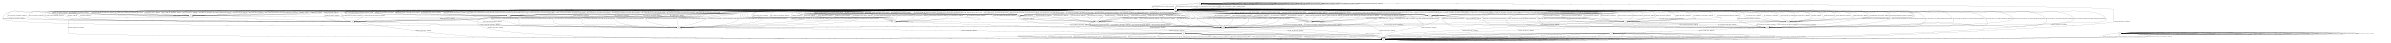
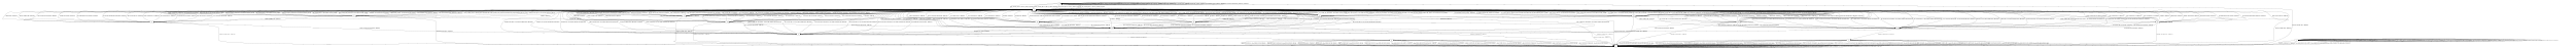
  digraph {
    fontname="Noto Serif"
    node [fontname="Noto Serif"]
    edge [fontname="Noto Serif"]
    n1 [label=s0]
    n2 [label=s1]
    n3 [label=s2]
    n4 [label=s3]
    n5 [label=s4]
    n6 [label=s9]
    n7 [label=s12]
    n8 [label=s8]
    n9 [label=s17]
    n10 [label=s5]
    n11 [label=s10]
    n12 [label=s11]
    n13 [label=s13]
    n14 [label=s18]
    n15 [label=s16]
    n16 [label=s6]
    n17 [label=s14]
    n18 [label=s25]
    n19 [label=s7]
    n1 -> n1 [label="ECDH_CLIENT_KEY_EXCHANGE / TIMEOUT"]
    n1 -> n1 [label="DH_CLIENT_KEY_EXCHANGE / TIMEOUT"]
    n1 -> n1 [label="PSK_CLIENT_KEY_EXCHANGE / TIMEOUT"]
    n1 -> n1 [label="RSA_CLIENT_KEY_EXCHANGE / TIMEOUT"]
    n1 -> n1 [label="FINISHED / TIMEOUT"]
    n1 -> n1 [label="APPLICATION / TIMEOUT"]
    n1 -> n1 [label="CERTIFICATE / TIMEOUT"]
    n1 -> n1 [label="EMPTY_CERTIFICATE / TIMEOUT"]
    n1 -> n1 [label="CERTIFICATE_VERIFY / TIMEOUT"]
    n1 -> n1 [label="Alert(WARNING,CLOSE_NOTIFY) / TIMEOUT"]
    n1 -> n1 [label="Alert(FATAL,UNEXPECTED_MESSAGE) / TIMEOUT"]
    n1 -> n2 [label="ECDH_CLIENT_HELLO / HELLO_VERIFY_REQUEST"]
    n1 -> n2 [label="DH_CLIENT_HELLO / HELLO_VERIFY_REQUEST"]
    n1 -> n2 [label="PSK_CLIENT_HELLO / HELLO_VERIFY_REQUEST"]
    n1 -> n2 [label="RSA_CLIENT_HELLO / HELLO_VERIFY_REQUEST"]
    n1 -> n3 [label="CHANGE_CIPHER_SPEC / TIMEOUT"]
    n2 -> n2 [label="ECDH_CLIENT_KEY_EXCHANGE / TIMEOUT"]
    n2 -> n2 [label="DH_CLIENT_KEY_EXCHANGE / TIMEOUT"]
    n2 -> n2 [label="PSK_CLIENT_KEY_EXCHANGE / TIMEOUT"]
    n2 -> n2 [label="RSA_CLIENT_KEY_EXCHANGE / TIMEOUT"]
    n2 -> n2 [label="FINISHED / TIMEOUT"]
    n2 -> n2 [label="APPLICATION / TIMEOUT"]
    n2 -> n2 [label="CERTIFICATE / TIMEOUT"]
    n2 -> n2 [label="EMPTY_CERTIFICATE / TIMEOUT"]
    n2 -> n2 [label="CERTIFICATE_VERIFY / TIMEOUT"]
    n2 -> n2 [label="Alert(WARNING,CLOSE_NOTIFY) / TIMEOUT"]
    n2 -> n2 [label="Alert(FATAL,UNEXPECTED_MESSAGE) / TIMEOUT"]
    n2 -> n3 [label="CHANGE_CIPHER_SPEC / TIMEOUT"]
    n2 -> n4 [label="ECDH_CLIENT_HELLO / SERVER_HELLO,CERTIFICATE,ECDHE_SERVER_KEY_EXCHANGE,CERTIFICATE_REQUEST,SERVER_HELLO_DONE"]
    n2 -> n5 [label="PSK_CLIENT_HELLO / SERVER_HELLO,SERVER_HELLO_DONE"]
    n2 -> n6 [label="DH_CLIENT_HELLO / SERVER_HELLO,CERTIFICATE,DHE_SERVER_KEY_EXCHANGE,CERTIFICATE_REQUEST,SERVER_HELLO_DONE"]
    n2 -> n7 [label="RSA_CLIENT_HELLO / SERVER_HELLO,CERTIFICATE,CERTIFICATE_REQUEST,SERVER_HELLO_DONE"]
    n3 -> n3 [label="ECDH_CLIENT_HELLO / TIMEOUT"]
    n3 -> n3 [label="ECDH_CLIENT_KEY_EXCHANGE / TIMEOUT"]
    n3 -> n3 [label="DH_CLIENT_HELLO / TIMEOUT"]
    n3 -> n3 [label="DH_CLIENT_KEY_EXCHANGE / TIMEOUT"]
    n3 -> n3 [label="PSK_CLIENT_HELLO / TIMEOUT"]
    n3 -> n3 [label="PSK_CLIENT_KEY_EXCHANGE / TIMEOUT"]
    n3 -> n3 [label="RSA_CLIENT_HELLO / TIMEOUT"]
    n3 -> n3 [label="RSA_CLIENT_KEY_EXCHANGE / TIMEOUT"]
    n3 -> n3 [label="CHANGE_CIPHER_SPEC / TIMEOUT"]
    n3 -> n3 [label="FINISHED / TIMEOUT"]
    n3 -> n3 [label="APPLICATION / TIMEOUT"]
    n3 -> n3 [label="CERTIFICATE / TIMEOUT"]
    n3 -> n3 [label="EMPTY_CERTIFICATE / TIMEOUT"]
    n3 -> n3 [label="CERTIFICATE_VERIFY / TIMEOUT"]
    n3 -> n3 [label="Alert(WARNING,CLOSE_NOTIFY) / TIMEOUT"]
    n3 -> n3 [label="Alert(FATAL,UNEXPECTED_MESSAGE) / TIMEOUT"]
    n4 -> n2 [label="ECDH_CLIENT_HELLO / Alert(FATAL,DECODE_ERROR)"]
    n4 -> n2 [label="ECDH_CLIENT_KEY_EXCHANGE / Alert(FATAL,DECODE_ERROR)"]
    n4 -> n2 [label="DH_CLIENT_HELLO / Alert(FATAL,DECODE_ERROR)"]
    n4 -> n2 [label="DH_CLIENT_KEY_EXCHANGE / Alert(FATAL,DECODE_ERROR)"]
    n4 -> n2 [label="PSK_CLIENT_HELLO / Alert(FATAL,DECODE_ERROR)"]
    n4 -> n2 [label="PSK_CLIENT_KEY_EXCHANGE / Alert(FATAL,DECODE_ERROR)"]
    n4 -> n2 [label="RSA_CLIENT_HELLO / Alert(FATAL,DECODE_ERROR)"]
    n4 -> n2 [label="RSA_CLIENT_KEY_EXCHANGE / Alert(FATAL,DECODE_ERROR)"]
    n4 -> n2 [label="FINISHED / Alert(FATAL,DECODE_ERROR)"]
    n4 -> n2 [label="CERTIFICATE_VERIFY / Alert(FATAL,DECODE_ERROR)"]
    n4 -> n2 [label="Alert(WARNING,CLOSE_NOTIFY) / TIMEOUT"]
    n4 -> n2 [label="Alert(FATAL,UNEXPECTED_MESSAGE) / TIMEOUT"]
    n4 -> n3 [label="CHANGE_CIPHER_SPEC / TIMEOUT"]
    n4 -> n4 [label="APPLICATION / TIMEOUT"]
    n4 -> n8 [label="CERTIFICATE / TIMEOUT"]
    n4 -> n9 [label="EMPTY_CERTIFICATE / TIMEOUT"]
    n5 -> n2 [label="ECDH_CLIENT_HELLO / TIMEOUT"]
    n5 -> n2 [label="ECDH_CLIENT_KEY_EXCHANGE / TIMEOUT"]
    n5 -> n2 [label="DH_CLIENT_HELLO / TIMEOUT"]
    n5 -> n2 [label="DH_CLIENT_KEY_EXCHANGE / Alert(FATAL,UNKNOWN_PSK_IDENTITY)"]
    n5 -> n2 [label="PSK_CLIENT_HELLO / TIMEOUT"]
    n5 -> n2 [label="RSA_CLIENT_HELLO / TIMEOUT"]
    n5 -> n2 [label="RSA_CLIENT_KEY_EXCHANGE / Alert(FATAL,UNKNOWN_PSK_IDENTITY)"]
    n5 -> n2 [label="FINISHED / TIMEOUT"]
    n5 -> n2 [label="CERTIFICATE / TIMEOUT"]
    n5 -> n2 [label="EMPTY_CERTIFICATE / TIMEOUT"]
    n5 -> n2 [label="CERTIFICATE_VERIFY / TIMEOUT"]
    n5 -> n2 [label="Alert(WARNING,CLOSE_NOTIFY) / TIMEOUT"]
    n5 -> n2 [label="Alert(FATAL,UNEXPECTED_MESSAGE) / TIMEOUT"]
    n5 -> n3 [label="CHANGE_CIPHER_SPEC / TIMEOUT"]
    n5 -> n5 [label="APPLICATION / TIMEOUT"]
    n5 -> n10 [label="PSK_CLIENT_KEY_EXCHANGE / TIMEOUT"]
    n6 -> n2 [label="ECDH_CLIENT_HELLO / Alert(FATAL,DECODE_ERROR)"]
    n6 -> n2 [label="ECDH_CLIENT_KEY_EXCHANGE / Alert(FATAL,DECODE_ERROR)"]
    n6 -> n2 [label="DH_CLIENT_HELLO / Alert(FATAL,DECODE_ERROR)"]
    n6 -> n2 [label="DH_CLIENT_KEY_EXCHANGE / Alert(FATAL,DECODE_ERROR)"]
    n6 -> n2 [label="PSK_CLIENT_HELLO / Alert(FATAL,DECODE_ERROR)"]
    n6 -> n2 [label="PSK_CLIENT_KEY_EXCHANGE / Alert(FATAL,DECODE_ERROR)"]
    n6 -> n2 [label="RSA_CLIENT_HELLO / Alert(FATAL,DECODE_ERROR)"]
    n6 -> n2 [label="RSA_CLIENT_KEY_EXCHANGE / Alert(FATAL,DECODE_ERROR)"]
    n6 -> n2 [label="FINISHED / Alert(FATAL,DECODE_ERROR)"]
    n6 -> n2 [label="CERTIFICATE_VERIFY / Alert(FATAL,DECODE_ERROR)"]
    n6 -> n2 [label="Alert(WARNING,CLOSE_NOTIFY) / TIMEOUT"]
    n6 -> n2 [label="Alert(FATAL,UNEXPECTED_MESSAGE) / TIMEOUT"]
    n6 -> n3 [label="CHANGE_CIPHER_SPEC / TIMEOUT"]
    n6 -> n6 [label="APPLICATION / TIMEOUT"]
    n6 -> n11 [label="CERTIFICATE / TIMEOUT"]
    n6 -> n12 [label="EMPTY_CERTIFICATE / TIMEOUT"]
    n7 -> n2 [label="ECDH_CLIENT_HELLO / Alert(FATAL,DECODE_ERROR)"]
    n7 -> n2 [label="ECDH_CLIENT_KEY_EXCHANGE / Alert(FATAL,DECODE_ERROR)"]
    n7 -> n2 [label="DH_CLIENT_HELLO / Alert(FATAL,DECODE_ERROR)"]
    n7 -> n2 [label="DH_CLIENT_KEY_EXCHANGE / Alert(FATAL,DECODE_ERROR)"]
    n7 -> n2 [label="PSK_CLIENT_HELLO / Alert(FATAL,DECODE_ERROR)"]
    n7 -> n2 [label="PSK_CLIENT_KEY_EXCHANGE / Alert(FATAL,DECODE_ERROR)"]
    n7 -> n2 [label="RSA_CLIENT_HELLO / Alert(FATAL,DECODE_ERROR)"]
    n7 -> n2 [label="RSA_CLIENT_KEY_EXCHANGE / Alert(FATAL,DECODE_ERROR)"]
    n7 -> n2 [label="FINISHED / Alert(FATAL,DECODE_ERROR)"]
    n7 -> n2 [label="CERTIFICATE_VERIFY / Alert(FATAL,DECODE_ERROR)"]
    n7 -> n2 [label="Alert(WARNING,CLOSE_NOTIFY) / TIMEOUT"]
    n7 -> n2 [label="Alert(FATAL,UNEXPECTED_MESSAGE) / TIMEOUT"]
    n7 -> n3 [label="CHANGE_CIPHER_SPEC / TIMEOUT"]
    n7 -> n7 [label="APPLICATION / TIMEOUT"]
-   n7 -> n13 [label="DH_CLIENT_HELLO / Alert(FATAL,BAD_RECORD_MAC)"]
+   n7 -> n13 [label="EMPTY_CERTIFICATE / TIMEOUT"]
    n7 -> n14 [label="CERTIFICATE / TIMEOUT"]
    n8 -> n2 [label="ECDH_CLIENT_HELLO / TIMEOUT"]
    n8 -> n2 [label="DH_CLIENT_HELLO / TIMEOUT"]
    n8 -> n2 [label="DH_CLIENT_KEY_EXCHANGE / TIMEOUT"]
    n8 -> n2 [label="PSK_CLIENT_HELLO / TIMEOUT"]
    n8 -> n2 [label="PSK_CLIENT_KEY_EXCHANGE / TIMEOUT"]
    n8 -> n2 [label="RSA_CLIENT_HELLO / TIMEOUT"]
    n8 -> n2 [label="RSA_CLIENT_KEY_EXCHANGE / TIMEOUT"]
    n8 -> n2 [label="FINISHED / TIMEOUT"]
    n8 -> n2 [label="CERTIFICATE / TIMEOUT"]
    n8 -> n2 [label="EMPTY_CERTIFICATE / TIMEOUT"]
    n8 -> n2 [label="CERTIFICATE_VERIFY / TIMEOUT"]
    n8 -> n2 [label="Alert(WARNING,CLOSE_NOTIFY) / TIMEOUT"]
    n8 -> n2 [label="Alert(FATAL,UNEXPECTED_MESSAGE) / TIMEOUT"]
    n8 -> n3 [label="CHANGE_CIPHER_SPEC / TIMEOUT"]
    n8 -> n8 [label="APPLICATION / TIMEOUT"]
    n8 -> n15 [label="ECDH_CLIENT_KEY_EXCHANGE / TIMEOUT"]
    n9 -> n2 [label="ECDH_CLIENT_HELLO / TIMEOUT"]
    n9 -> n2 [label="DH_CLIENT_HELLO / TIMEOUT"]
    n9 -> n2 [label="DH_CLIENT_KEY_EXCHANGE / TIMEOUT"]
    n9 -> n2 [label="PSK_CLIENT_HELLO / TIMEOUT"]
    n9 -> n2 [label="PSK_CLIENT_KEY_EXCHANGE / TIMEOUT"]
    n9 -> n2 [label="RSA_CLIENT_HELLO / TIMEOUT"]
    n9 -> n2 [label="RSA_CLIENT_KEY_EXCHANGE / TIMEOUT"]
    n9 -> n2 [label="FINISHED / TIMEOUT"]
    n9 -> n2 [label="CERTIFICATE / TIMEOUT"]
    n9 -> n2 [label="EMPTY_CERTIFICATE / TIMEOUT"]
    n9 -> n2 [label="CERTIFICATE_VERIFY / TIMEOUT"]
    n9 -> n2 [label="Alert(WARNING,CLOSE_NOTIFY) / TIMEOUT"]
    n9 -> n2 [label="Alert(FATAL,UNEXPECTED_MESSAGE) / TIMEOUT"]
    n9 -> n3 [label="CHANGE_CIPHER_SPEC / TIMEOUT"]
    n9 -> n9 [label="APPLICATION / TIMEOUT"]
    n9 -> n10 [label="ECDH_CLIENT_KEY_EXCHANGE / TIMEOUT"]
    n10 -> n2 [label="ECDH_CLIENT_HELLO / Alert(FATAL,UNEXPECTED_MESSAGE)"]
    n10 -> n2 [label="ECDH_CLIENT_KEY_EXCHANGE / Alert(FATAL,UNEXPECTED_MESSAGE)"]
    n10 -> n2 [label="DH_CLIENT_HELLO / Alert(FATAL,UNEXPECTED_MESSAGE)"]
    n10 -> n2 [label="DH_CLIENT_KEY_EXCHANGE / Alert(FATAL,UNEXPECTED_MESSAGE)"]
    n10 -> n2 [label="PSK_CLIENT_HELLO / Alert(FATAL,UNEXPECTED_MESSAGE)"]
    n10 -> n2 [label="PSK_CLIENT_KEY_EXCHANGE / Alert(FATAL,UNEXPECTED_MESSAGE)"]
    n10 -> n2 [label="RSA_CLIENT_HELLO / Alert(FATAL,UNEXPECTED_MESSAGE)"]
    n10 -> n2 [label="RSA_CLIENT_KEY_EXCHANGE / Alert(FATAL,UNEXPECTED_MESSAGE)"]
    n10 -> n2 [label="FINISHED / Alert(FATAL,UNEXPECTED_MESSAGE)"]
    n10 -> n2 [label="CERTIFICATE / Alert(FATAL,UNEXPECTED_MESSAGE)"]
    n10 -> n2 [label="EMPTY_CERTIFICATE / Alert(FATAL,UNEXPECTED_MESSAGE)"]
    n10 -> n2 [label="CERTIFICATE_VERIFY / Alert(FATAL,UNEXPECTED_MESSAGE)"]
    n10 -> n2 [label="Alert(WARNING,CLOSE_NOTIFY) / TIMEOUT"]
    n10 -> n2 [label="Alert(FATAL,UNEXPECTED_MESSAGE) / TIMEOUT"]
    n10 -> n10 [label="APPLICATION / TIMEOUT"]
    n10 -> n16 [label="CHANGE_CIPHER_SPEC / TIMEOUT"]
    n11 -> n2 [label="ECDH_CLIENT_HELLO / TIMEOUT"]
    n11 -> n2 [label="ECDH_CLIENT_KEY_EXCHANGE / TIMEOUT"]
    n11 -> n2 [label="DH_CLIENT_HELLO / TIMEOUT"]
    n11 -> n2 [label="PSK_CLIENT_HELLO / TIMEOUT"]
    n11 -> n2 [label="RSA_CLIENT_HELLO / TIMEOUT"]
    n11 -> n2 [label="FINISHED / TIMEOUT"]
    n11 -> n2 [label="CERTIFICATE / TIMEOUT"]
    n11 -> n2 [label="EMPTY_CERTIFICATE / TIMEOUT"]
    n11 -> n2 [label="CERTIFICATE_VERIFY / TIMEOUT"]
    n11 -> n2 [label="Alert(WARNING,CLOSE_NOTIFY) / TIMEOUT"]
    n11 -> n2 [label="Alert(FATAL,UNEXPECTED_MESSAGE) / TIMEOUT"]
    n11 -> n3 [label="CHANGE_CIPHER_SPEC / TIMEOUT"]
    n11 -> n11 [label="APPLICATION / TIMEOUT"]
    n11 -> n15 [label="DH_CLIENT_KEY_EXCHANGE / TIMEOUT"]
    n11 -> n15 [label="PSK_CLIENT_KEY_EXCHANGE / TIMEOUT"]
    n11 -> n15 [label="RSA_CLIENT_KEY_EXCHANGE / TIMEOUT"]
    n12 -> n2 [label="ECDH_CLIENT_HELLO / TIMEOUT"]
    n12 -> n2 [label="ECDH_CLIENT_KEY_EXCHANGE / TIMEOUT"]
    n12 -> n2 [label="DH_CLIENT_HELLO / TIMEOUT"]
    n12 -> n2 [label="PSK_CLIENT_HELLO / TIMEOUT"]
    n12 -> n2 [label="RSA_CLIENT_HELLO / TIMEOUT"]
    n12 -> n2 [label="FINISHED / TIMEOUT"]
    n12 -> n2 [label="CERTIFICATE / TIMEOUT"]
    n12 -> n2 [label="EMPTY_CERTIFICATE / TIMEOUT"]
    n12 -> n2 [label="CERTIFICATE_VERIFY / TIMEOUT"]
    n12 -> n2 [label="Alert(WARNING,CLOSE_NOTIFY) / TIMEOUT"]
    n12 -> n2 [label="Alert(FATAL,UNEXPECTED_MESSAGE) / TIMEOUT"]
    n12 -> n3 [label="CHANGE_CIPHER_SPEC / TIMEOUT"]
    n12 -> n10 [label="DH_CLIENT_KEY_EXCHANGE / TIMEOUT"]
    n12 -> n12 [label="APPLICATION / TIMEOUT"]
    n12 -> n17 [label="PSK_CLIENT_KEY_EXCHANGE / TIMEOUT"]
    n12 -> n17 [label="RSA_CLIENT_KEY_EXCHANGE / TIMEOUT"]
    n13 -> n2 [label="ECDH_CLIENT_HELLO / TIMEOUT"]
    n13 -> n2 [label="DH_CLIENT_HELLO / TIMEOUT"]
    n13 -> n2 [label="PSK_CLIENT_HELLO / TIMEOUT"]
    n13 -> n2 [label="RSA_CLIENT_HELLO / TIMEOUT"]
    n13 -> n2 [label="FINISHED / TIMEOUT"]
    n13 -> n2 [label="CERTIFICATE / TIMEOUT"]
    n13 -> n2 [label="EMPTY_CERTIFICATE / TIMEOUT"]
    n13 -> n2 [label="CERTIFICATE_VERIFY / TIMEOUT"]
    n13 -> n2 [label="Alert(WARNING,CLOSE_NOTIFY) / TIMEOUT"]
    n13 -> n2 [label="Alert(FATAL,UNEXPECTED_MESSAGE) / TIMEOUT"]
    n13 -> n3 [label="CHANGE_CIPHER_SPEC / TIMEOUT"]
    n13 -> n10 [label="RSA_CLIENT_KEY_EXCHANGE / TIMEOUT"]
    n13 -> n13 [label="APPLICATION / TIMEOUT"]
    n13 -> n17 [label="ECDH_CLIENT_KEY_EXCHANGE / TIMEOUT"]
    n13 -> n17 [label="DH_CLIENT_KEY_EXCHANGE / TIMEOUT"]
    n13 -> n17 [label="PSK_CLIENT_KEY_EXCHANGE / TIMEOUT"]
    n14 -> n2 [label="ECDH_CLIENT_HELLO / TIMEOUT"]
    n14 -> n2 [label="DH_CLIENT_HELLO / TIMEOUT"]
    n14 -> n2 [label="PSK_CLIENT_HELLO / TIMEOUT"]
    n14 -> n2 [label="RSA_CLIENT_HELLO / TIMEOUT"]
    n14 -> n2 [label="FINISHED / TIMEOUT"]
    n14 -> n2 [label="CERTIFICATE / TIMEOUT"]
    n14 -> n2 [label="EMPTY_CERTIFICATE / TIMEOUT"]
    n14 -> n2 [label="CERTIFICATE_VERIFY / TIMEOUT"]
    n14 -> n2 [label="Alert(WARNING,CLOSE_NOTIFY) / TIMEOUT"]
    n14 -> n2 [label="Alert(FATAL,UNEXPECTED_MESSAGE) / TIMEOUT"]
    n14 -> n3 [label="CHANGE_CIPHER_SPEC / TIMEOUT"]
    n14 -> n14 [label="APPLICATION / TIMEOUT"]
    n14 -> n15 [label="ECDH_CLIENT_KEY_EXCHANGE / TIMEOUT"]
    n14 -> n15 [label="DH_CLIENT_KEY_EXCHANGE / TIMEOUT"]
    n14 -> n15 [label="PSK_CLIENT_KEY_EXCHANGE / TIMEOUT"]
    n14 -> n15 [label="RSA_CLIENT_KEY_EXCHANGE / TIMEOUT"]
    n15 -> n2 [label="ECDH_CLIENT_HELLO / TIMEOUT"]
    n15 -> n2 [label="ECDH_CLIENT_KEY_EXCHANGE / TIMEOUT"]
    n15 -> n2 [label="DH_CLIENT_HELLO / TIMEOUT"]
    n15 -> n2 [label="DH_CLIENT_KEY_EXCHANGE / TIMEOUT"]
    n15 -> n2 [label="PSK_CLIENT_HELLO / TIMEOUT"]
    n15 -> n2 [label="PSK_CLIENT_KEY_EXCHANGE / TIMEOUT"]
    n15 -> n2 [label="RSA_CLIENT_HELLO / TIMEOUT"]
    n15 -> n2 [label="RSA_CLIENT_KEY_EXCHANGE / TIMEOUT"]
    n15 -> n2 [label="FINISHED / TIMEOUT"]
    n15 -> n2 [label="CERTIFICATE / TIMEOUT"]
    n15 -> n2 [label="EMPTY_CERTIFICATE / TIMEOUT"]
    n15 -> n2 [label="Alert(WARNING,CLOSE_NOTIFY) / TIMEOUT"]
    n15 -> n2 [label="Alert(FATAL,UNEXPECTED_MESSAGE) / TIMEOUT"]
    n15 -> n3 [label="CHANGE_CIPHER_SPEC / TIMEOUT"]
+   n15 -> n10 [label="CERTIFICATE_VERIFY / TIMEOUT"]
    n15 -> n15 [label="APPLICATION / TIMEOUT"]
    n16 -> n3 [label="ECDH_CLIENT_HELLO / Alert(FATAL,DECODE_ERROR)"]
    n16 -> n3 [label="ECDH_CLIENT_KEY_EXCHANGE / Alert(FATAL,DECODE_ERROR)"]
    n16 -> n3 [label="DH_CLIENT_HELLO / Alert(FATAL,DECODE_ERROR)"]
    n16 -> n3 [label="DH_CLIENT_KEY_EXCHANGE / Alert(FATAL,DECODE_ERROR)"]
    n16 -> n3 [label="PSK_CLIENT_HELLO / Alert(FATAL,DECODE_ERROR)"]
    n16 -> n3 [label="PSK_CLIENT_KEY_EXCHANGE / Alert(FATAL,DECODE_ERROR)"]
    n16 -> n3 [label="RSA_CLIENT_HELLO / Alert(FATAL,DECODE_ERROR)"]
    n16 -> n3 [label="RSA_CLIENT_KEY_EXCHANGE / Alert(FATAL,DECODE_ERROR)"]
    n16 -> n3 [label="CHANGE_CIPHER_SPEC / TIMEOUT"]
    n16 -> n3 [label="CERTIFICATE / Alert(FATAL,DECODE_ERROR)"]
    n16 -> n3 [label="EMPTY_CERTIFICATE / Alert(FATAL,DECODE_ERROR)"]
    n16 -> n3 [label="CERTIFICATE_VERIFY / Alert(FATAL,DECODE_ERROR)"]
    n16 -> n3 [label="Alert(WARNING,CLOSE_NOTIFY) / TIMEOUT"]
    n16 -> n3 [label="Alert(FATAL,UNEXPECTED_MESSAGE) / TIMEOUT"]
    n16 -> n16 [label="APPLICATION / TIMEOUT"]
    n17 -> n2 [label="ECDH_CLIENT_HELLO / Alert(FATAL,UNEXPECTED_MESSAGE)"]
    n17 -> n2 [label="ECDH_CLIENT_KEY_EXCHANGE / Alert(FATAL,UNEXPECTED_MESSAGE)"]
    n17 -> n2 [label="DH_CLIENT_HELLO / Alert(FATAL,UNEXPECTED_MESSAGE)"]
    n17 -> n2 [label="DH_CLIENT_KEY_EXCHANGE / Alert(FATAL,UNEXPECTED_MESSAGE)"]
    n17 -> n2 [label="PSK_CLIENT_HELLO / Alert(FATAL,UNEXPECTED_MESSAGE)"]
    n17 -> n2 [label="PSK_CLIENT_KEY_EXCHANGE / Alert(FATAL,UNEXPECTED_MESSAGE)"]
    n17 -> n2 [label="RSA_CLIENT_HELLO / Alert(FATAL,UNEXPECTED_MESSAGE)"]
    n17 -> n2 [label="RSA_CLIENT_KEY_EXCHANGE / Alert(FATAL,UNEXPECTED_MESSAGE)"]
    n17 -> n2 [label="FINISHED / Alert(FATAL,UNEXPECTED_MESSAGE)"]
    n17 -> n2 [label="CERTIFICATE / Alert(FATAL,UNEXPECTED_MESSAGE)"]
    n17 -> n2 [label="EMPTY_CERTIFICATE / Alert(FATAL,UNEXPECTED_MESSAGE)"]
    n17 -> n2 [label="CERTIFICATE_VERIFY / Alert(FATAL,UNEXPECTED_MESSAGE)"]
    n17 -> n2 [label="Alert(WARNING,CLOSE_NOTIFY) / TIMEOUT"]
    n17 -> n2 [label="Alert(FATAL,UNEXPECTED_MESSAGE) / TIMEOUT"]
    n17 -> n17 [label="APPLICATION / TIMEOUT"]
    n17 -> n18 [label="CHANGE_CIPHER_SPEC / TIMEOUT"]
    n18 -> n3 [label="ECDH_CLIENT_HELLO / Alert(FATAL,BAD_RECORD_MAC)"]
    n18 -> n3 [label="ECDH_CLIENT_KEY_EXCHANGE / Alert(FATAL,BAD_RECORD_MAC)"]
    n18 -> n3 [label="DH_CLIENT_HELLO / Alert(FATAL,BAD_RECORD_MAC)"]
    n18 -> n3 [label="DH_CLIENT_KEY_EXCHANGE / Alert(FATAL,BAD_RECORD_MAC)"]
    n18 -> n3 [label="PSK_CLIENT_HELLO / Alert(FATAL,BAD_RECORD_MAC)"]
    n18 -> n3 [label="PSK_CLIENT_KEY_EXCHANGE / Alert(FATAL,BAD_RECORD_MAC)"]
    n18 -> n3 [label="RSA_CLIENT_HELLO / Alert(FATAL,BAD_RECORD_MAC)"]
    n18 -> n3 [label="RSA_CLIENT_KEY_EXCHANGE / Alert(FATAL,BAD_RECORD_MAC)"]
    n18 -> n3 [label="CHANGE_CIPHER_SPEC / Alert(FATAL,BAD_RECORD_MAC)"]
    n18 -> n3 [label="FINISHED / Alert(FATAL,BAD_RECORD_MAC)"]
    n18 -> n3 [label="CERTIFICATE / Alert(FATAL,BAD_RECORD_MAC)"]
    n18 -> n3 [label="EMPTY_CERTIFICATE / Alert(FATAL,BAD_RECORD_MAC)"]
    n18 -> n3 [label="CERTIFICATE_VERIFY / Alert(FATAL,BAD_RECORD_MAC)"]
    n18 -> n3 [label="Alert(WARNING,CLOSE_NOTIFY) / Alert(FATAL,BAD_RECORD_MAC)"]
    n18 -> n3 [label="Alert(FATAL,UNEXPECTED_MESSAGE) / Alert(FATAL,BAD_RECORD_MAC)"]
    n18 -> n18 [label="APPLICATION / TIMEOUT"]
    n19 -> n3 [label="CHANGE_CIPHER_SPEC / TIMEOUT"]
    n19 -> n3 [label="Alert(WARNING,CLOSE_NOTIFY) / Alert(WARNING,CLOSE_NOTIFY)"]
    n19 -> n3 [label="Alert(FATAL,UNEXPECTED_MESSAGE) / TIMEOUT"]
    n19 -> n19 [label="ECDH_CLIENT_HELLO / Alert(WARNING,NO_RENEGOTIATION)"]
    n19 -> n19 [label="ECDH_CLIENT_KEY_EXCHANGE / TIMEOUT"]
    n19 -> n19 [label="DH_CLIENT_HELLO / Alert(WARNING,NO_RENEGOTIATION)"]
    n19 -> n19 [label="DH_CLIENT_KEY_EXCHANGE / TIMEOUT"]
    n19 -> n19 [label="PSK_CLIENT_HELLO / Alert(WARNING,NO_RENEGOTIATION)"]
    n19 -> n19 [label="PSK_CLIENT_KEY_EXCHANGE / TIMEOUT"]
    n19 -> n19 [label="RSA_CLIENT_HELLO / Alert(WARNING,NO_RENEGOTIATION)"]
    n19 -> n19 [label="RSA_CLIENT_KEY_EXCHANGE / TIMEOUT"]
    n19 -> n19 [label="FINISHED / TIMEOUT"]
    n19 -> n19 [label="APPLICATION / APPLICATION"]
    n19 -> n19 [label="CERTIFICATE / TIMEOUT"]
    n19 -> n19 [label="EMPTY_CERTIFICATE / TIMEOUT"]
    n19 -> n19 [label="CERTIFICATE_VERIFY / TIMEOUT"]
  }
